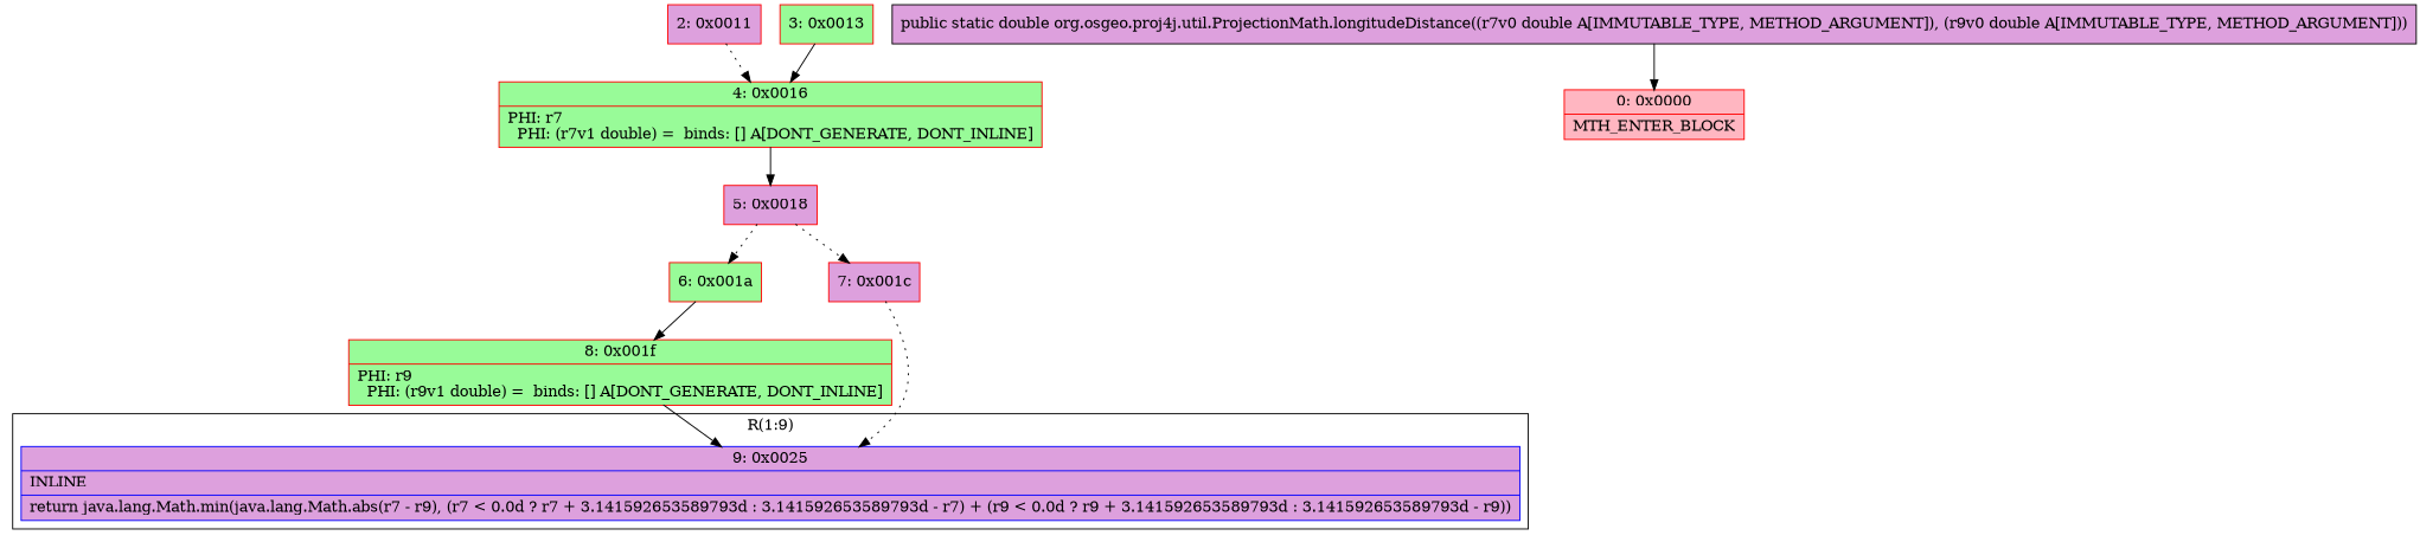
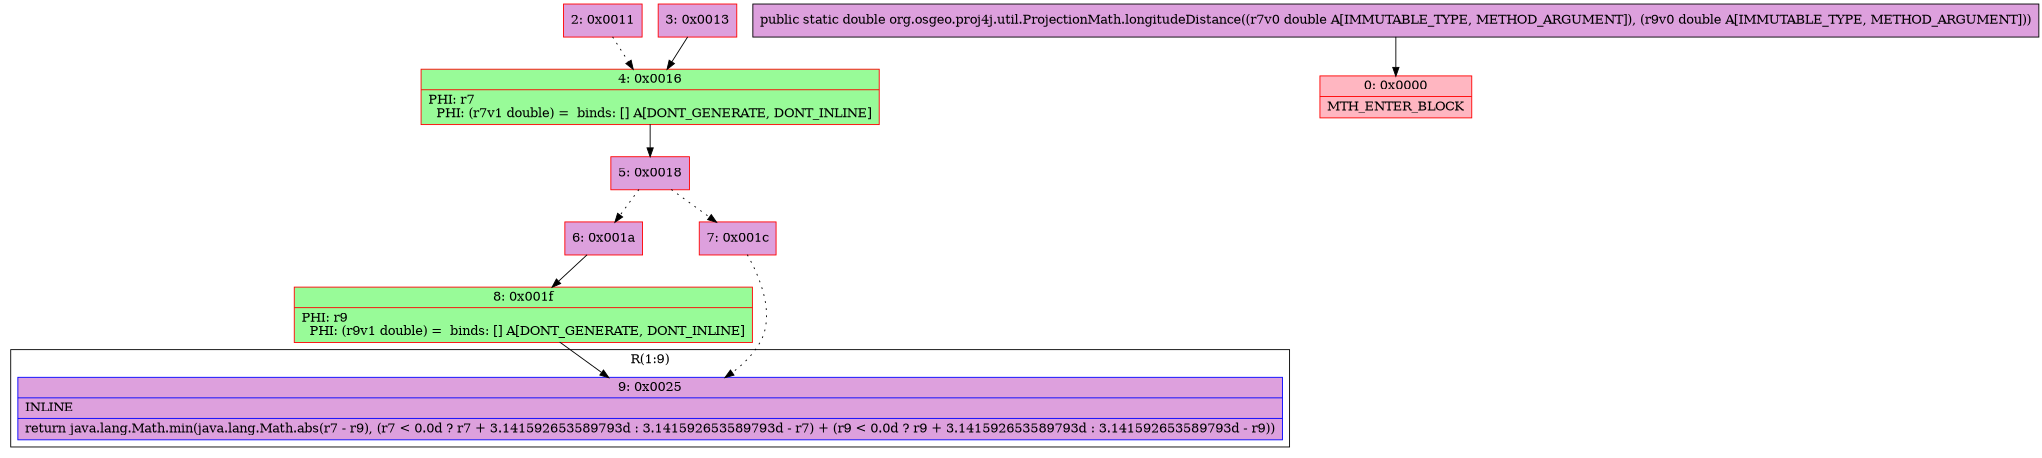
  digraph {
    node [color=red fillcolor=plum shape=record style=filled]
    edge [style=solid]
    n1 [color=blue label="{9\:\ 0x0025|INLINE\l|return java.lang.Math.min(java.lang.Math.abs(r7 \- r9), (r7 \< 0.0d ? r7 + 3.141592653589793d : 3.141592653589793d \- r7) + (r9 \< 0.0d ? r9 + 3.141592653589793d : 3.141592653589793d \- r9))\l}"]
    n2 [fillcolor=lightpink label="{0\:\ 0x0000|MTH_ENTER_BLOCK\l}"]
    n3 [label="{2\:\ 0x0011}"]
    n4 [fillcolor=palegreen label="{4\:\ 0x0016|PHI: r7 \l  PHI: (r7v1 double) =  binds: [] A[DONT_GENERATE, DONT_INLINE]\l}"]
-   n5 [fillcolor=palegreen label="{3\:\ 0x0013}"]
+   n5 [label="{3\:\ 0x0013}"]
    n6 [label="{5\:\ 0x0018}"]
-   n7 [fillcolor=palegreen label="{6\:\ 0x001a}"]
+   n7 [label="{6\:\ 0x001a}"]
    n8 [label="{7\:\ 0x001c}"]
    n9 [fillcolor=palegreen label="{8\:\ 0x001f|PHI: r9 \l  PHI: (r9v1 double) =  binds: [] A[DONT_GENERATE, DONT_INLINE]\l}"]
    n10 [label="{public static double org.osgeo.proj4j.util.ProjectionMath.longitudeDistance((r7v0 double A[IMMUTABLE_TYPE, METHOD_ARGUMENT]), (r9v0 double A[IMMUTABLE_TYPE, METHOD_ARGUMENT])) }" color=""]
    subgraph cluster_1 {
      label="R(1:9)"
      n1
    }
    n3 -> n4 [style=dotted]
    n4 -> n6
    n5 -> n4
    n6 -> n7 [style=dotted]
    n6 -> n8 [style=dotted]
    n7 -> n9
    n8 -> n1 [style=dotted]
    n9 -> n1
    n10 -> n2
  }
